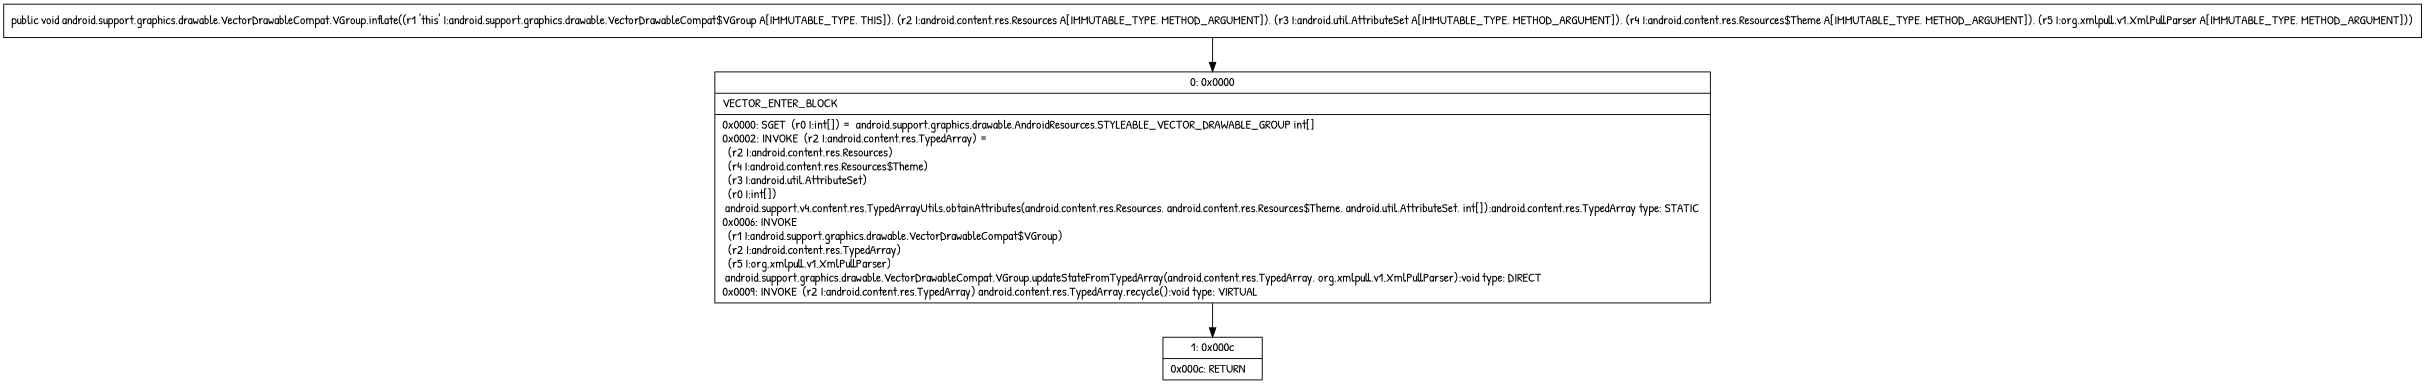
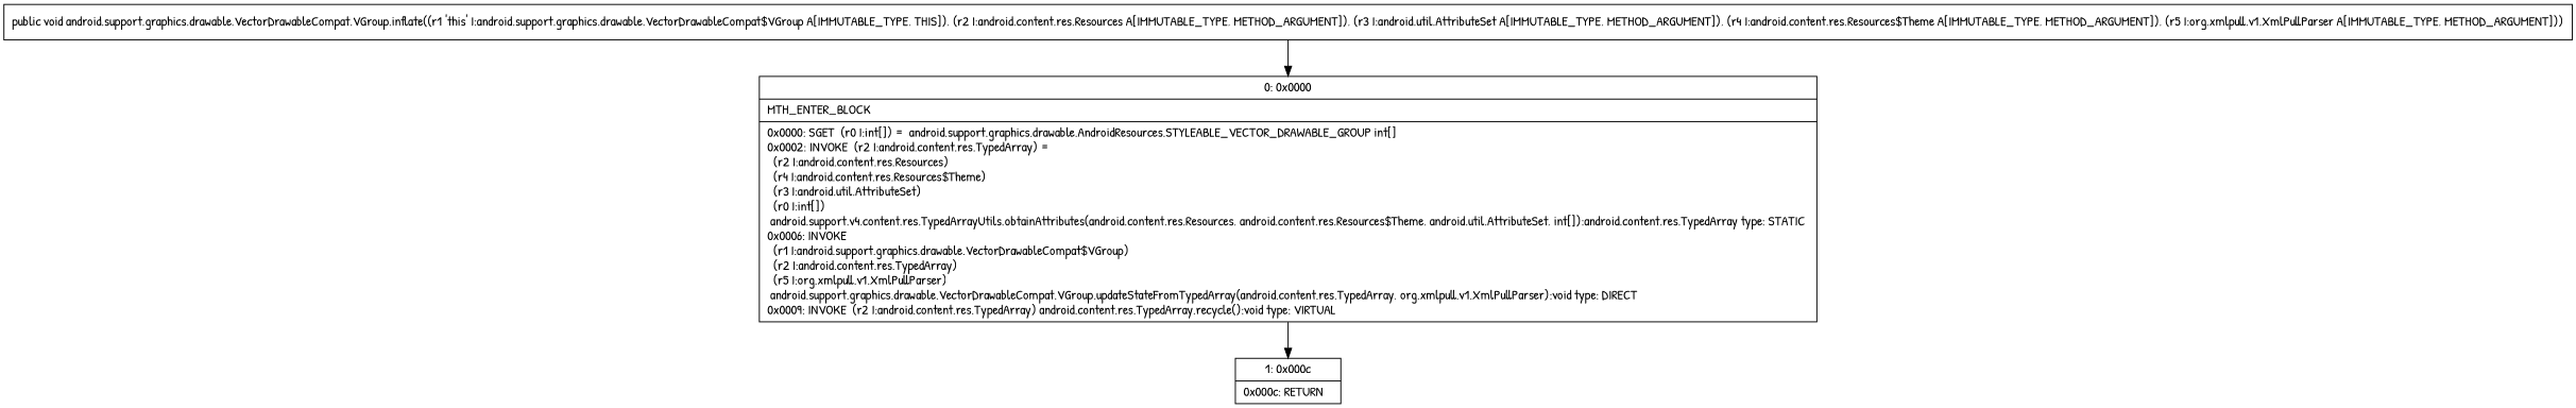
  digraph {
    fontname="Patrick Hand"
    node [shape=record fontname="Patrick Hand"]
    edge [fontname="Patrick Hand"]
-   n1 [label="{0\:\ 0x0000|VECTOR_ENTER_BLOCK\l|0x0000: SGET  (r0 I:int[]) =  android.support.graphics.drawable.AndroidResources.STYLEABLE_VECTOR_DRAWABLE_GROUP int[] \l0x0002: INVOKE  (r2 I:android.content.res.TypedArray) = \l  (r2 I:android.content.res.Resources)\l  (r4 I:android.content.res.Resources$Theme)\l  (r3 I:android.util.AttributeSet)\l  (r0 I:int[])\l android.support.v4.content.res.TypedArrayUtils.obtainAttributes(android.content.res.Resources, android.content.res.Resources$Theme, android.util.AttributeSet, int[]):android.content.res.TypedArray type: STATIC \l0x0006: INVOKE  \l  (r1 I:android.support.graphics.drawable.VectorDrawableCompat$VGroup)\l  (r2 I:android.content.res.TypedArray)\l  (r5 I:org.xmlpull.v1.XmlPullParser)\l android.support.graphics.drawable.VectorDrawableCompat.VGroup.updateStateFromTypedArray(android.content.res.TypedArray, org.xmlpull.v1.XmlPullParser):void type: DIRECT \l0x0009: INVOKE  (r2 I:android.content.res.TypedArray) android.content.res.TypedArray.recycle():void type: VIRTUAL \l}"]
+   n1 [label="{0\:\ 0x0000|MTH_ENTER_BLOCK\l|0x0000: SGET  (r0 I:int[]) =  android.support.graphics.drawable.AndroidResources.STYLEABLE_VECTOR_DRAWABLE_GROUP int[] \l0x0002: INVOKE  (r2 I:android.content.res.TypedArray) = \l  (r2 I:android.content.res.Resources)\l  (r4 I:android.content.res.Resources$Theme)\l  (r3 I:android.util.AttributeSet)\l  (r0 I:int[])\l android.support.v4.content.res.TypedArrayUtils.obtainAttributes(android.content.res.Resources, android.content.res.Resources$Theme, android.util.AttributeSet, int[]):android.content.res.TypedArray type: STATIC \l0x0006: INVOKE  \l  (r1 I:android.support.graphics.drawable.VectorDrawableCompat$VGroup)\l  (r2 I:android.content.res.TypedArray)\l  (r5 I:org.xmlpull.v1.XmlPullParser)\l android.support.graphics.drawable.VectorDrawableCompat.VGroup.updateStateFromTypedArray(android.content.res.TypedArray, org.xmlpull.v1.XmlPullParser):void type: DIRECT \l0x0009: INVOKE  (r2 I:android.content.res.TypedArray) android.content.res.TypedArray.recycle():void type: VIRTUAL \l}"]
    n2 [label="{1\:\ 0x000c|0x000c: RETURN   \l}"]
    n3 [label="{public void android.support.graphics.drawable.VectorDrawableCompat.VGroup.inflate((r1 'this' I:android.support.graphics.drawable.VectorDrawableCompat$VGroup A[IMMUTABLE_TYPE, THIS]), (r2 I:android.content.res.Resources A[IMMUTABLE_TYPE, METHOD_ARGUMENT]), (r3 I:android.util.AttributeSet A[IMMUTABLE_TYPE, METHOD_ARGUMENT]), (r4 I:android.content.res.Resources$Theme A[IMMUTABLE_TYPE, METHOD_ARGUMENT]), (r5 I:org.xmlpull.v1.XmlPullParser A[IMMUTABLE_TYPE, METHOD_ARGUMENT])) }"]
    n1 -> n2
    n3 -> n1
  }
